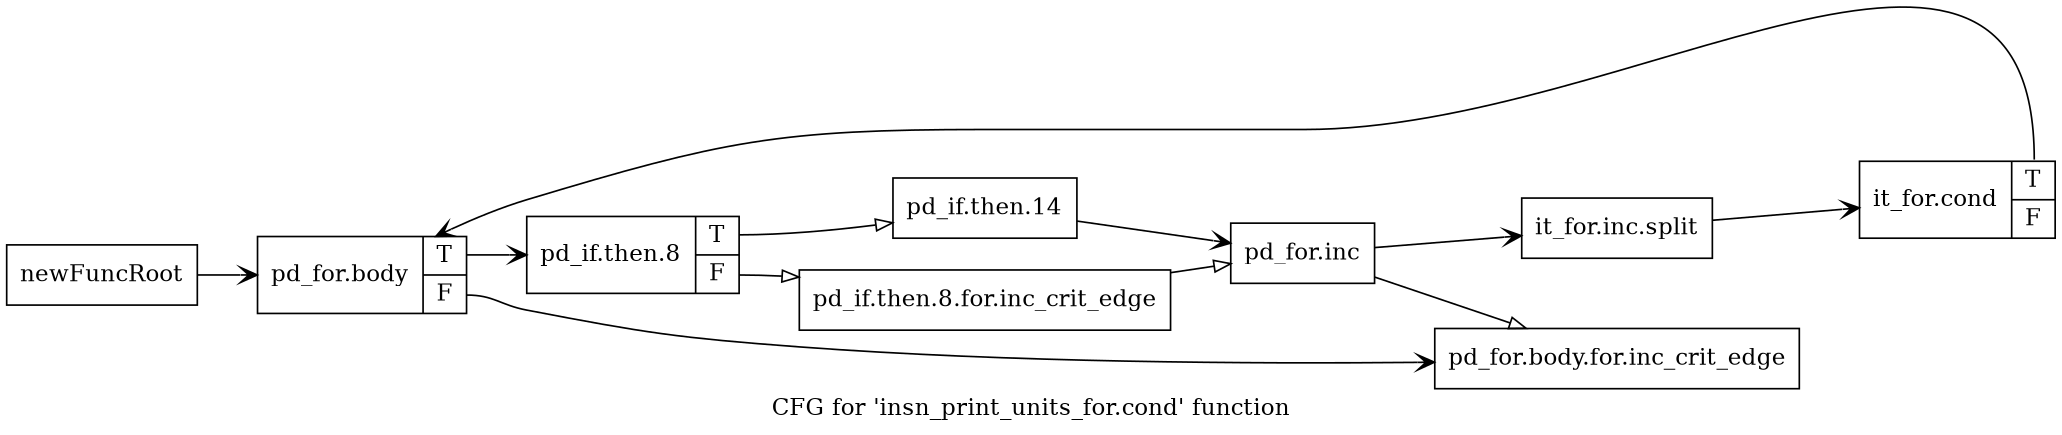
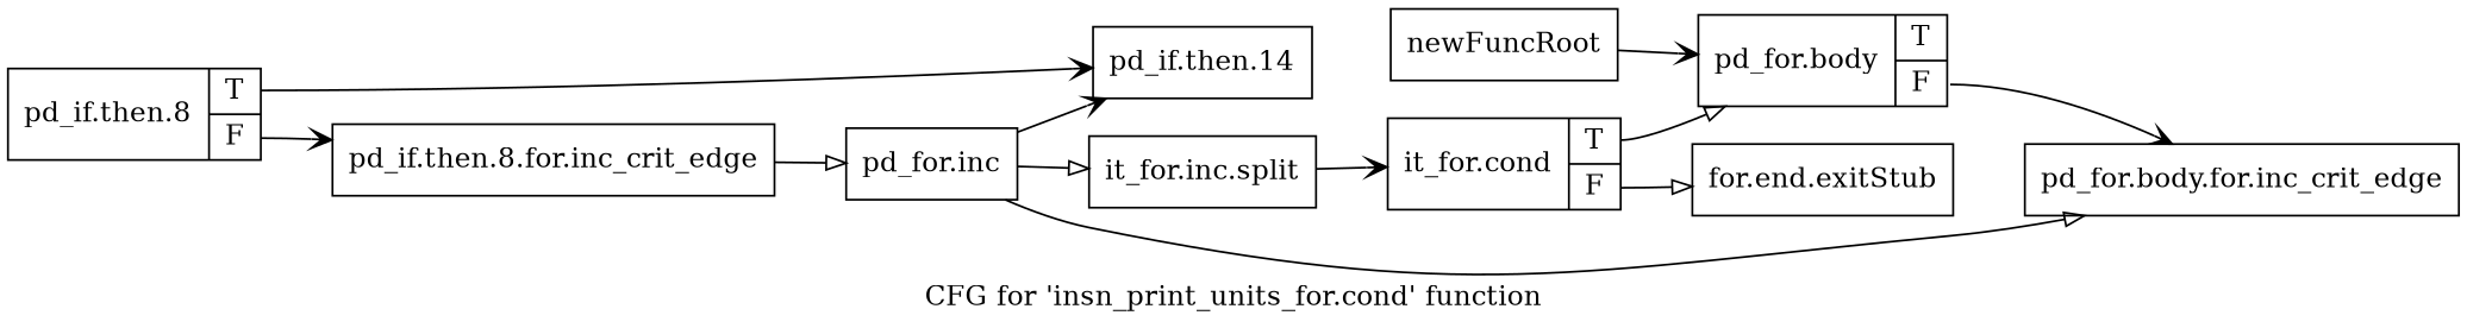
  digraph {
    label="CFG for 'insn_print_units_for.cond' function"
    rankdir=LR
    node [shape=record]
    edge [arrowhead=vee]
    n1 [label="{newFuncRoot}"]
    n2 [label="{pd_for.body|{<s0>T|<s1>F}}"]
    n3 [label="{it_for.cond|{<s0>T|<s1>F}}"]
+   n4 [label="{for.end.exitStub}"]
    n5 [label="{pd_if.then.8|{<s0>T|<s1>F}}"]
    n6 [label="{pd_for.body.for.inc_crit_edge}"]
    n7 [label="{pd_if.then.14}"]
    n8 [label="{pd_if.then.8.for.inc_crit_edge}"]
    n9 [label="{pd_for.inc}"]
    n10 [label="{it_for.inc.split}"]
    n1 -> n2
-   n2 -> n5 [tailport=s0]
    n2 -> n6 [tailport=s1]
-   n3 -> n2 [tailport=s0]
-   n5 -> n7 [arrowhead=onormal tailport=s0]
-   n5 -> n8 [arrowhead=onormal tailport=s1]
-   n7 -> n9
+   n3 -> n2 [arrowhead=onormal tailport=s0]
+   n3 -> n4 [arrowhead=onormal tailport=s1]
+   n5 -> n7 [tailport=s0]
+   n5 -> n8 [tailport=s1]
+   n9 -> n7
    n8 -> n9 [arrowhead=onormal]
    n9 -> n6 [arrowhead=onormal]
-   n9 -> n10
+   n9 -> n10 [arrowhead=onormal]
    n10 -> n3
  }
